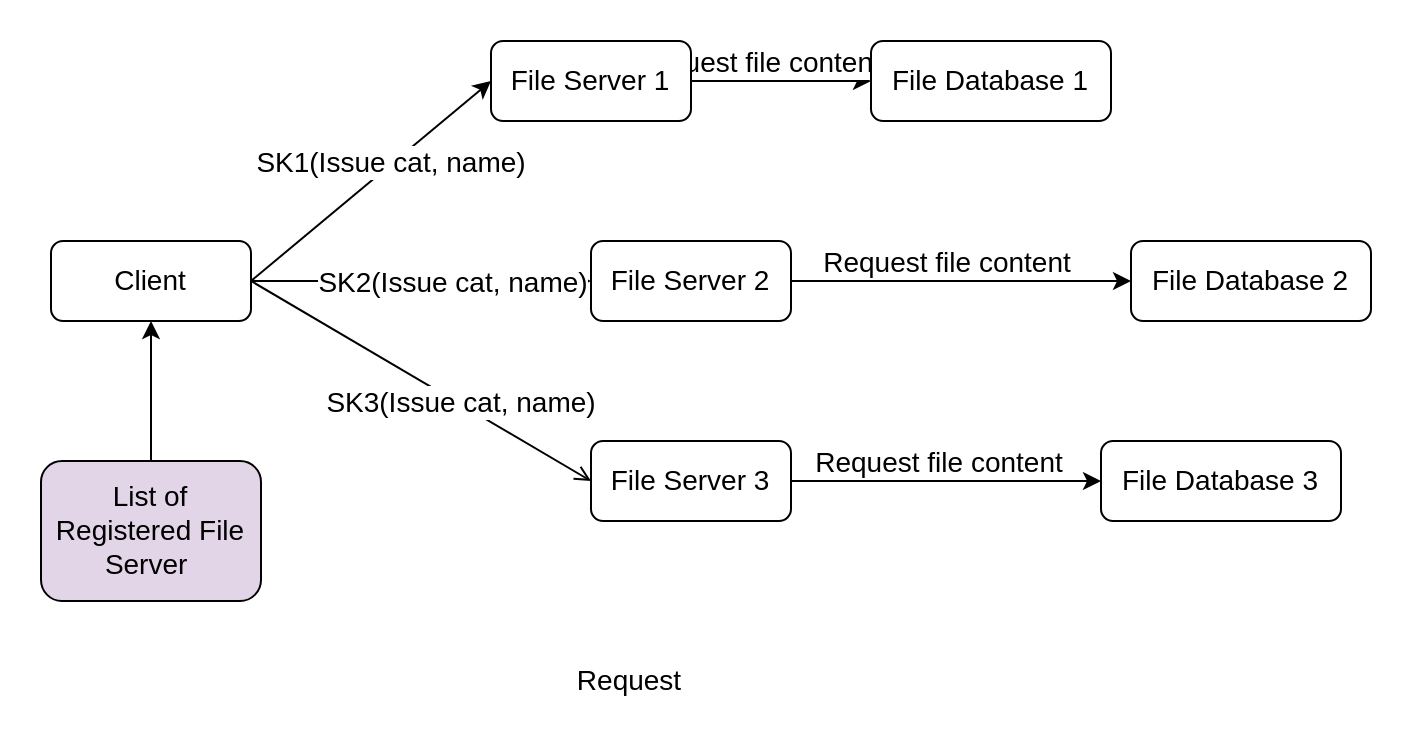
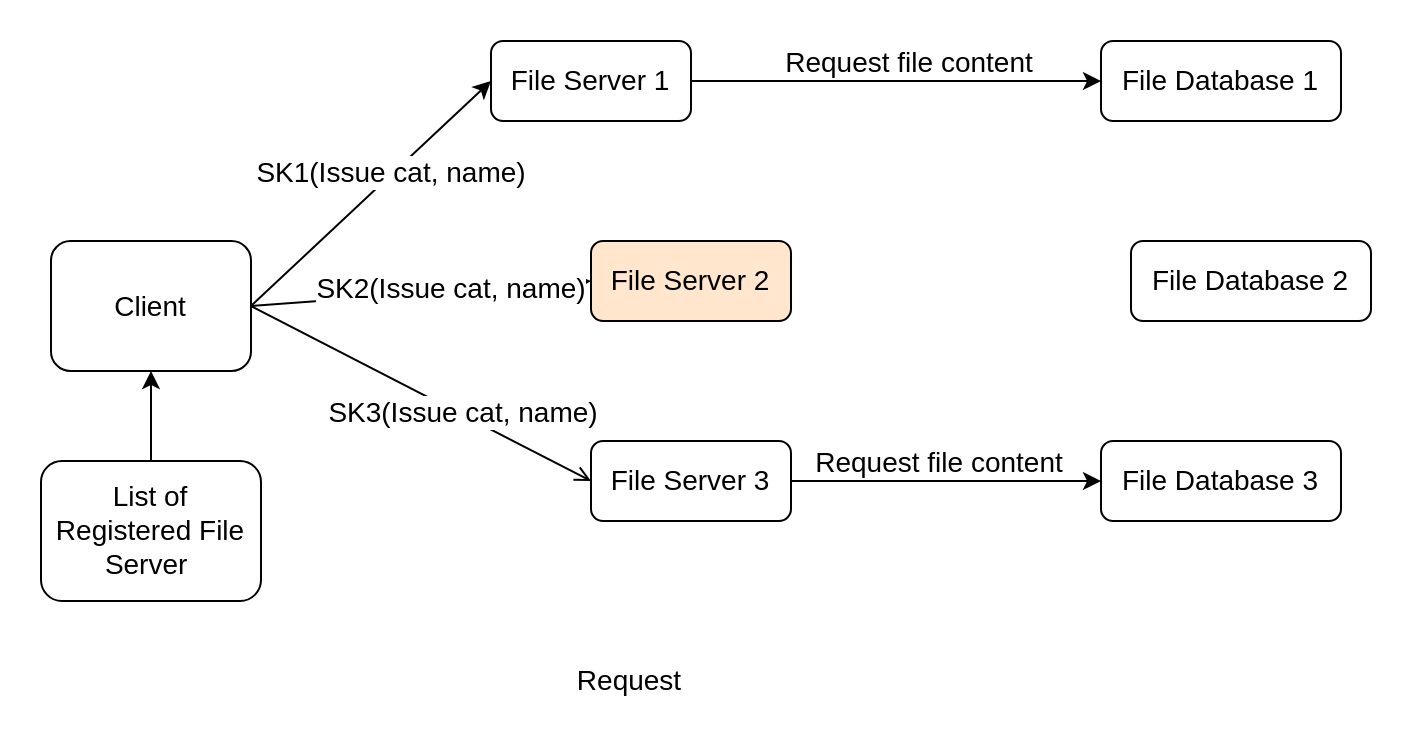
  <mxCell id="0" />
  <mxCell id="1" parent="0" />
  <mxCell id="2" style="edgeStyle=none;rounded=0;orthogonalLoop=1;jettySize=auto;html=1;exitX=1;exitY=0.5;exitDx=0;exitDy=0;entryX=0;entryY=0.5;entryDx=0;entryDy=0;" edge="1" parent="1" source="8" target="11"><mxGeometry relative="1" as="geometry" /></mxCell>
  <mxCell id="3" value="&lt;font style=&quot;font-size: 14px&quot;&gt;SK1(Issue cat, name)&lt;/font&gt;" style="edgeLabel;html=1;align=center;verticalAlign=middle;resizable=0;points=[];" vertex="1" connectable="0" parent="2"><mxGeometry x="0.204" y="-1" relative="1" as="geometry"><mxPoint x="-3.08" as="offset" /></mxGeometry></mxCell>
  <mxCell id="4" style="edgeStyle=none;rounded=0;orthogonalLoop=1;jettySize=auto;html=1;exitX=1;exitY=0.5;exitDx=0;exitDy=0;entryX=0;entryY=0.5;entryDx=0;entryDy=0;" edge="1" parent="1" source="8" target="14"><mxGeometry relative="1" as="geometry" /></mxCell>
  <mxCell id="5" value="&lt;span style=&quot;font-size: 14px&quot;&gt;SK2(Issue cat, name)&lt;/span&gt;" style="edgeLabel;html=1;align=center;verticalAlign=middle;resizable=0;points=[];" vertex="1" connectable="0" parent="4"><mxGeometry x="0.386" y="-1" relative="1" as="geometry"><mxPoint x="-18" y="-1" as="offset" /></mxGeometry></mxCell>
  <mxCell id="6" style="edgeStyle=none;rounded=0;orthogonalLoop=1;jettySize=auto;html=1;exitX=1;exitY=0.5;exitDx=0;exitDy=0;entryX=0;entryY=0.5;entryDx=0;entryDy=0;endArrow=open;" edge="1" parent="1" source="8" target="17"><mxGeometry relative="1" as="geometry" /></mxCell>
  <mxCell id="7" value="&lt;span style=&quot;font-size: 14px&quot;&gt;SK3(Issue cat, name)&lt;/span&gt;" style="edgeLabel;html=1;align=center;verticalAlign=middle;resizable=0;points=[];" vertex="1" connectable="0" parent="6"><mxGeometry x="0.147" y="1" relative="1" as="geometry"><mxPoint x="7.09" y="3.57" as="offset" /></mxGeometry></mxCell>
- <mxCell id="8" value="&lt;font style=&quot;font-size: 14px&quot;&gt;Client&lt;/font&gt;" style="rounded=1;whiteSpace=wrap;html=1;" vertex="1" parent="1"><mxGeometry x="25" y="120" width="100" height="40" as="geometry" /></mxCell>
+ <mxCell id="8" value="&lt;font style=&quot;font-size: 14px&quot;&gt;Client&lt;/font&gt;" style="rounded=1;whiteSpace=wrap;html=1;" vertex="1" parent="1"><mxGeometry x="25" y="120" width="100" height="65" as="geometry" /></mxCell>
  <mxCell id="9" style="edgeStyle=none;rounded=0;orthogonalLoop=1;jettySize=auto;html=1;exitX=1;exitY=0.5;exitDx=0;exitDy=0;entryX=0;entryY=0.5;entryDx=0;entryDy=0;" edge="1" parent="1" source="11" target="20"><mxGeometry relative="1" as="geometry" /></mxCell>
  <mxCell id="10" value="&lt;font style=&quot;font-size: 14px&quot;&gt;Request file content&lt;/font&gt;" style="edgeLabel;html=1;align=center;verticalAlign=middle;resizable=0;points=[];" vertex="1" connectable="0" parent="9"><mxGeometry x="0.313" y="2" relative="1" as="geometry"><mxPoint x="-27" y="-8" as="offset" /></mxGeometry></mxCell>
  <mxCell id="11" value="&lt;font style=&quot;font-size: 14px&quot;&gt;File Server 1&lt;/font&gt;" style="rounded=1;whiteSpace=wrap;html=1;" vertex="1" parent="1"><mxGeometry x="245" y="20" width="100" height="40" as="geometry" /></mxCell>
- <mxCell id="12" style="edgeStyle=none;rounded=0;orthogonalLoop=1;jettySize=auto;html=1;exitX=1;exitY=0.5;exitDx=0;exitDy=0;entryX=0;entryY=0.5;entryDx=0;entryDy=0;" edge="1" parent="1" source="14" target="22"><mxGeometry relative="1" as="geometry" /></mxCell>
- <mxCell id="13" value="&lt;span style=&quot;font-size: 14px&quot;&gt;Request file content&lt;/span&gt;" style="edgeLabel;html=1;align=center;verticalAlign=middle;resizable=0;points=[];" vertex="1" connectable="0" parent="12"><mxGeometry x="-0.459" relative="1" as="geometry"><mxPoint x="31" y="-10" as="offset" /></mxGeometry></mxCell>
- <mxCell id="14" value="&lt;font style=&quot;font-size: 14px&quot;&gt;File Server 2&lt;/font&gt;" style="rounded=1;whiteSpace=wrap;html=1;" vertex="1" parent="1"><mxGeometry x="295" y="120" width="100" height="40" as="geometry" /></mxCell>
+ <mxCell id="14" value="&lt;font style=&quot;font-size: 14px&quot;&gt;File Server 2&lt;/font&gt;" style="rounded=1;whiteSpace=wrap;html=1;fillColor=#ffe6cc;" vertex="1" parent="1"><mxGeometry x="295" y="120" width="100" height="40" as="geometry" /></mxCell>
  <mxCell id="15" style="edgeStyle=none;rounded=0;orthogonalLoop=1;jettySize=auto;html=1;exitX=1;exitY=0.5;exitDx=0;exitDy=0;entryX=0;entryY=0.5;entryDx=0;entryDy=0;" edge="1" parent="1" source="17" target="21"><mxGeometry relative="1" as="geometry" /></mxCell>
  <mxCell id="16" value="&lt;span style=&quot;font-size: 14px&quot;&gt;Request file content&lt;/span&gt;" style="edgeLabel;html=1;align=center;verticalAlign=middle;resizable=0;points=[];" vertex="1" connectable="0" parent="15"><mxGeometry x="-0.459" y="2" relative="1" as="geometry"><mxPoint x="31" y="-8" as="offset" /></mxGeometry></mxCell>
  <mxCell id="17" value="&lt;font style=&quot;font-size: 14px&quot;&gt;File Server 3&lt;/font&gt;" style="rounded=1;whiteSpace=wrap;html=1;" vertex="1" parent="1"><mxGeometry x="295" y="220" width="100" height="40" as="geometry" /></mxCell>
  <mxCell id="18" style="edgeStyle=none;rounded=0;orthogonalLoop=1;jettySize=auto;html=1;exitX=0.5;exitY=0;exitDx=0;exitDy=0;entryX=0.5;entryY=1;entryDx=0;entryDy=0;" edge="1" parent="1" source="19" target="8"><mxGeometry relative="1" as="geometry" /></mxCell>
- <mxCell id="19" value="&lt;font style=&quot;font-size: 14px&quot;&gt;List of Registered File Server&amp;nbsp;&lt;/font&gt;" style="rounded=1;whiteSpace=wrap;html=1;fillColor=#e1d5e7;" vertex="1" parent="1"><mxGeometry x="20" y="230" width="110" height="70" as="geometry" /></mxCell>
- <mxCell id="20" value="&lt;font style=&quot;font-size: 14px&quot;&gt;File Database 1&lt;/font&gt;" style="rounded=1;whiteSpace=wrap;html=1;" vertex="1" parent="1"><mxGeometry x="435" y="20" width="120" height="40" as="geometry" /></mxCell>
+ <mxCell id="19" value="&lt;font style=&quot;font-size: 14px&quot;&gt;List of Registered File Server&amp;nbsp;&lt;/font&gt;" style="rounded=1;whiteSpace=wrap;html=1;" vertex="1" parent="1"><mxGeometry x="20" y="230" width="110" height="70" as="geometry" /></mxCell>
+ <mxCell id="20" value="&lt;font style=&quot;font-size: 14px&quot;&gt;File Database 1&lt;/font&gt;" style="rounded=1;whiteSpace=wrap;html=1;" vertex="1" parent="1"><mxGeometry x="550" y="20" width="120" height="40" as="geometry" /></mxCell>
  <mxCell id="21" value="&lt;font style=&quot;font-size: 14px&quot;&gt;File Database 3&lt;/font&gt;" style="rounded=1;whiteSpace=wrap;html=1;" vertex="1" parent="1"><mxGeometry x="550" y="220" width="120" height="40" as="geometry" /></mxCell>
  <mxCell id="22" value="&lt;font style=&quot;font-size: 14px&quot;&gt;File Database 2&lt;/font&gt;" style="rounded=1;whiteSpace=wrap;html=1;" vertex="1" parent="1"><mxGeometry x="565" y="120" width="120" height="40" as="geometry" /></mxCell>
  <mxCell id="23" value="&lt;font style=&quot;font-size: 14px&quot;&gt;Request&lt;/font&gt;" style="text;html=1;align=center;verticalAlign=middle;resizable=0;points=[];autosize=1;" vertex="1" parent="1"><mxGeometry x="279" y="330" width="70" height="20" as="geometry" /></mxCell>
